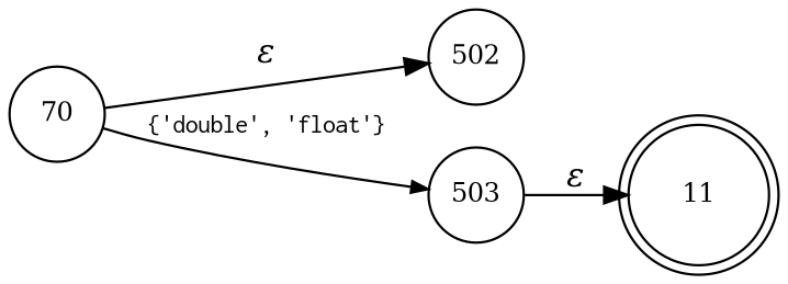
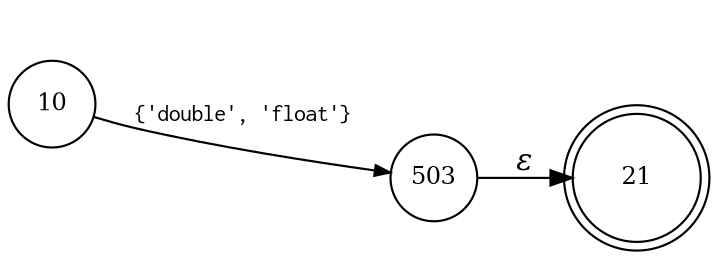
  digraph {
    rankdir=LR
    node [fixedsize=true fontsize=11 shape=circle peripheries=1]
    edge [fontname="Times-Italic"]
-   n1 [label=11 shape=doublecircle width=.6 peripheries=""]
-   n2 [label=502 width=.55]
+   n1 [label=21 shape=doublecircle width=.6 peripheries=""]
    n3 [label=503 width=.55]
-   n4 [label=70 width=.55]
+   n4 [label=10 width=.55]
    n3 -> n1 [label="&epsilon;"]
-   n4 -> n2 [label="&epsilon;"]
    n4 -> n3 [arrowhead=normal arrowsize=.7 fontname=Courier fontsize=11 label="{'double', 'float'}"]
  }
